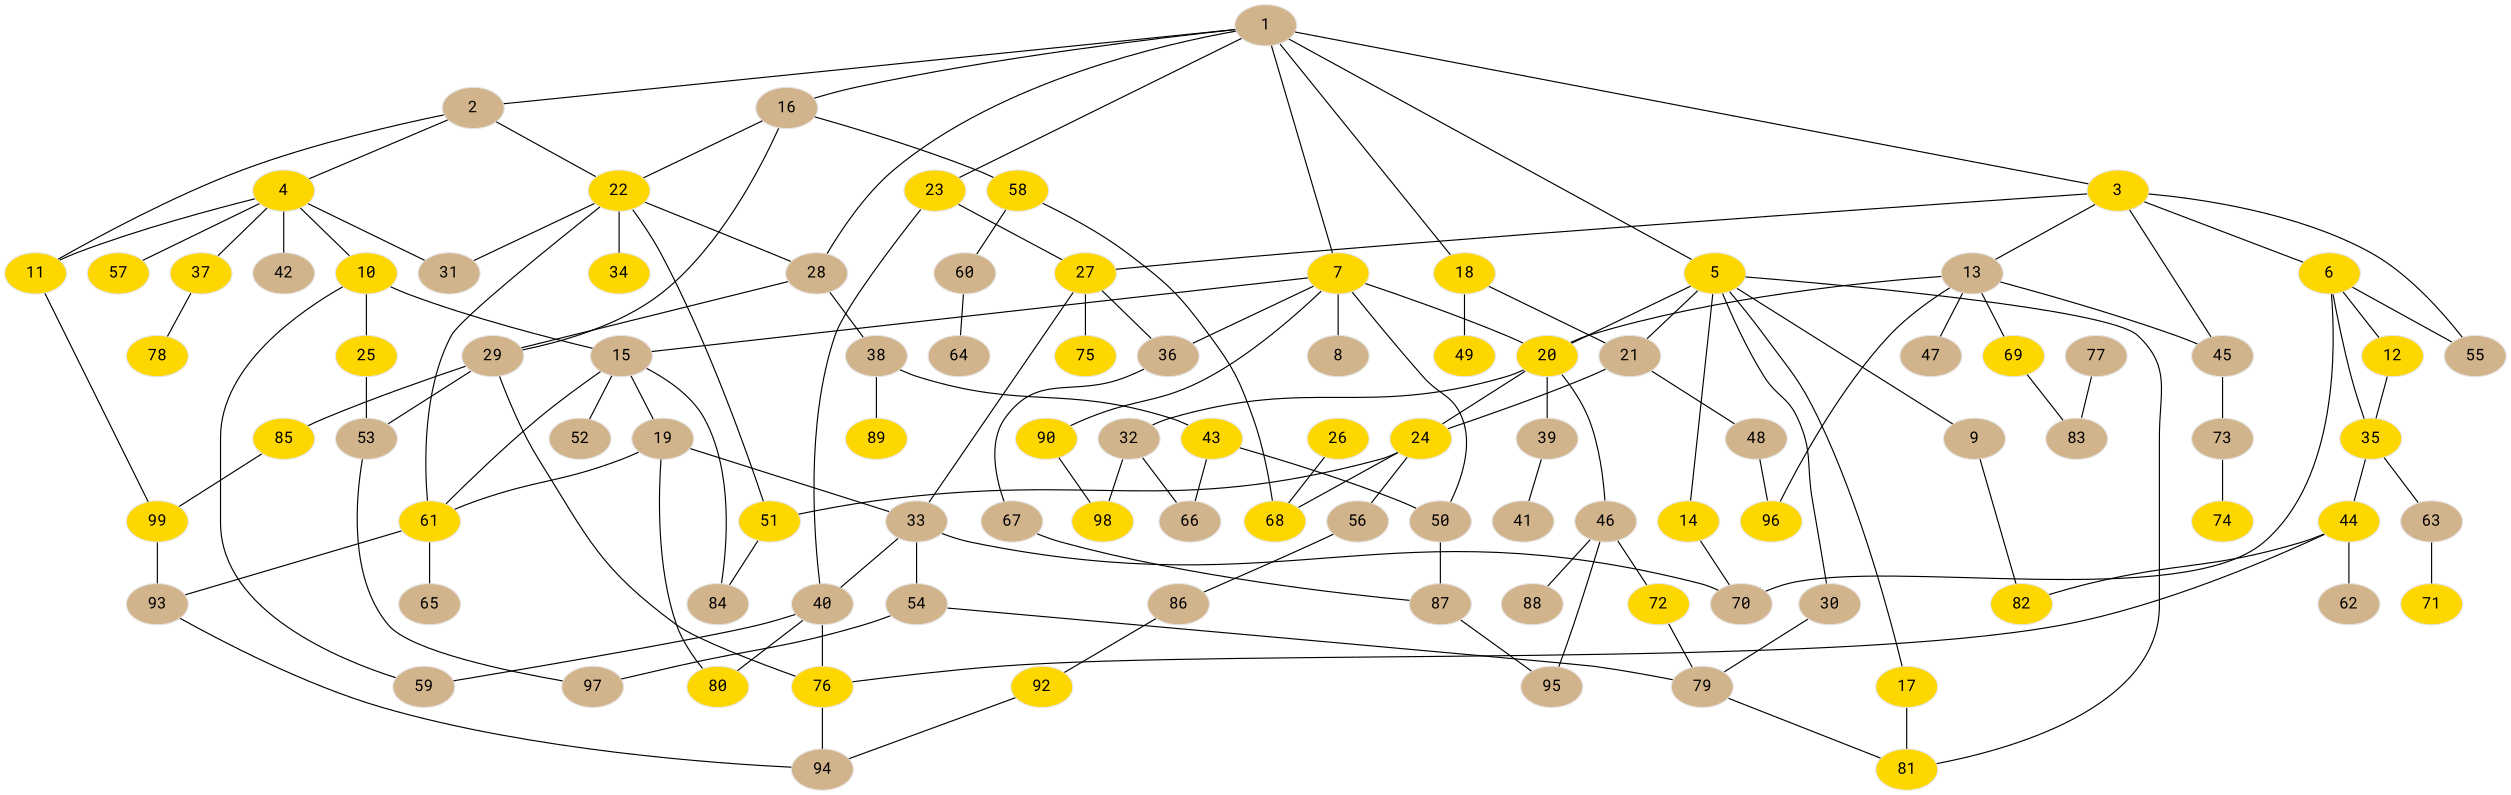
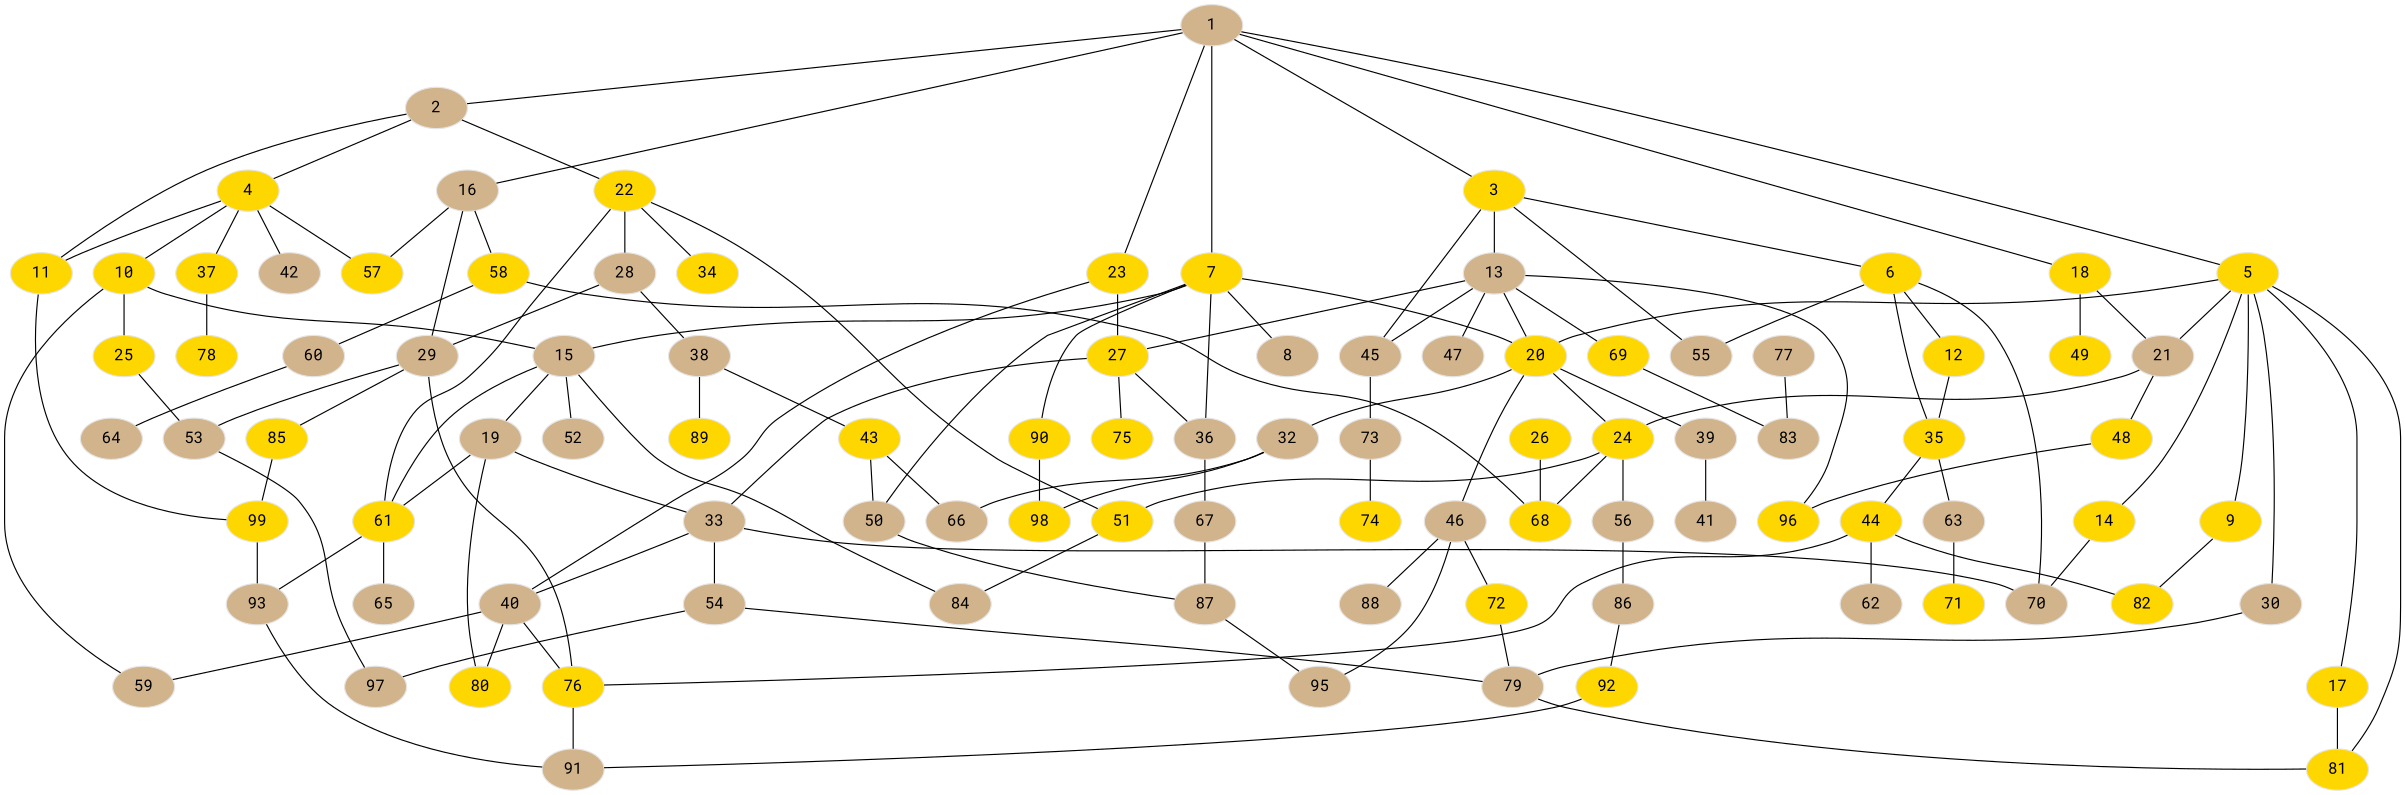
  graph {
    fontname="Roboto Mono"
    node [color=gray90 fillcolor=tan fontname="Roboto Mono" style=filled]
    edge [fontname="Roboto Mono"]
    1
    2
    3 [fillcolor=gold]
    5 [fillcolor=gold]
    7 [fillcolor=gold]
    16
    18 [fillcolor=gold]
    23 [fillcolor=gold]
    28
    4 [fillcolor=gold]
    11 [fillcolor=gold]
    22 [fillcolor=gold]
    6 [fillcolor=gold]
    13
    45
    55
-   9
+   9 [fillcolor=gold]
    14 [fillcolor=gold]
    17 [fillcolor=gold]
    20 [fillcolor=gold]
    21
    30
    81 [fillcolor=gold]
    8
    15
    36
    50
    90 [fillcolor=gold]
    57 [fillcolor=gold]
    29
    58 [fillcolor=gold]
    49 [fillcolor=gold]
    27 [fillcolor=gold]
    40
    38
    10 [fillcolor=gold]
-   31
    37 [fillcolor=gold]
    42
    n40 [fillcolor=gold label=99]
    61 [fillcolor=gold]
    34 [fillcolor=gold]
    51 [fillcolor=gold]
    12 [fillcolor=gold]
    70
    35 [fillcolor=gold]
    47
    69 [fillcolor=gold]
    96 [fillcolor=gold]
    73
    25 [fillcolor=gold]
    59
    78 [fillcolor=gold]
    82 [fillcolor=gold]
    24 [fillcolor=gold]
    32
    39
    46
-   48
+   48 [fillcolor=gold]
    79
    77
    83
    19
    52
    84
    67
    87
    98 [fillcolor=gold]
    53
    93
    44 [fillcolor=gold]
    63
    33
    75 [fillcolor=gold]
    80 [fillcolor=gold]
    26 [fillcolor=gold]
    68 [fillcolor=gold]
    65
    76 [fillcolor=gold]
    85 [fillcolor=gold]
    60
    54
    97
    56
    66
    41
    95
    72 [fillcolor=gold]
    88
    86
    43 [fillcolor=gold]
    89 [fillcolor=gold]
-   94
+   94 [label=91]
    62
    71 [fillcolor=gold]
    74 [fillcolor=gold]
    92 [fillcolor=gold]
    64
    1 -- 2
    1 -- 3
    1 -- 5
    1 -- 7
    1 -- 16
    1 -- 18
    1 -- 23
-   1 -- 28
    2 -- 4
    2 -- 11
    2 -- 22
    3 -- 6
    3 -- 13
    3 -- 45
    3 -- 55
    5 -- 9
    5 -- 14
    5 -- 17
    5 -- 20
    5 -- 21
    5 -- 30
    5 -- 81
    7 -- 20
    7 -- 8
    7 -- 15
    7 -- 36
    7 -- 50
    7 -- 90
-   16 -- 22
+   16 -- 57
    16 -- 29
    16 -- 58
    18 -- 21
    18 -- 49
    23 -- 27
    23 -- 40
    28 -- 29
    28 -- 38
    4 -- 11
    4 -- 57
    4 -- 10
-   4 -- 31
    4 -- 37
    4 -- 42
    11 -- n40
    22 -- 28
-   22 -- 31
    22 -- 61
    22 -- 34
    22 -- 51
    6 -- 55
    6 -- 12
    6 -- 70
    6 -- 35
    13 -- 45
    13 -- 20
-   3 -- 27
+   13 -- 27
    13 -- 47
    13 -- 69
    13 -- 96
    45 -- 73
    9 -- 82
    14 -- 70
    17 -- 81
    20 -- 24
    20 -- 32
    20 -- 39
    20 -- 46
    21 -- 24
    21 -- 48
    30 -- 79
    15 -- 61
    15 -- 19
    15 -- 52
    15 -- 84
    36 -- 67
    50 -- 87
    90 -- 98
    29 -- 53
    29 -- 76
    29 -- 85
    58 -- 68
    58 -- 60
    27 -- 36
    27 -- 33
    27 -- 75
    40 -- 59
    40 -- 80
    40 -- 76
    38 -- 43
    38 -- 89
    10 -- 15
    10 -- 25
    10 -- 59
    37 -- 78
    n40 -- 93
    61 -- 93
    61 -- 65
    51 -- 84
    12 -- 35
    35 -- 44
    35 -- 63
    69 -- 83
    73 -- 74
    25 -- 53
    24 -- 51
    24 -- 68
    24 -- 56
    32 -- 98
    32 -- 66
    39 -- 41
    46 -- 95
    46 -- 72
    46 -- 88
    48 -- 96
    79 -- 81
    77 -- 83
    19 -- 61
    19 -- 33
    19 -- 80
    67 -- 87
    87 -- 95
    53 -- 97
    93 -- 94
    44 -- 82
    44 -- 76
    44 -- 62
    63 -- 71
    33 -- 40
    33 -- 70
    33 -- 54
    26 -- 68
    76 -- 94
    85 -- n40
    60 -- 64
    54 -- 79
    54 -- 97
    56 -- 86
    72 -- 79
    86 -- 92
    43 -- 50
    43 -- 66
    92 -- 94
  }
